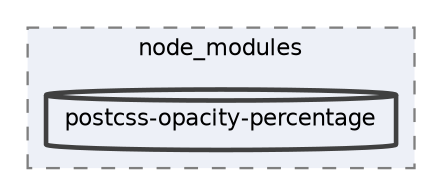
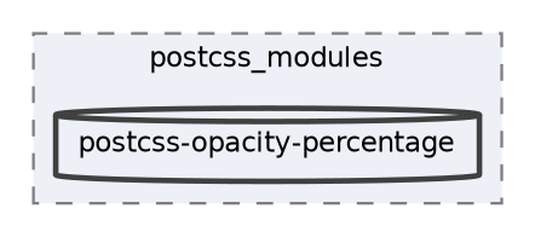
  digraph {
    compound=true
    rankdir=LR
    n1 [color=grey25 fillcolor="#edf0f7" fontname=Helvetica fontsize=10 height=0.2 label="postcss-opacity-percentage" shape=cylinder style="filled,bold" width=0.4]
    subgraph cluster_1 {
      bgcolor="#edf0f7"
      fontname=Helvetica
      fontsize=10
-     label=node_modules
+     label=postcss_modules
      pencolor=grey50
      style="filled,dashed"
      n1
    }
  }
